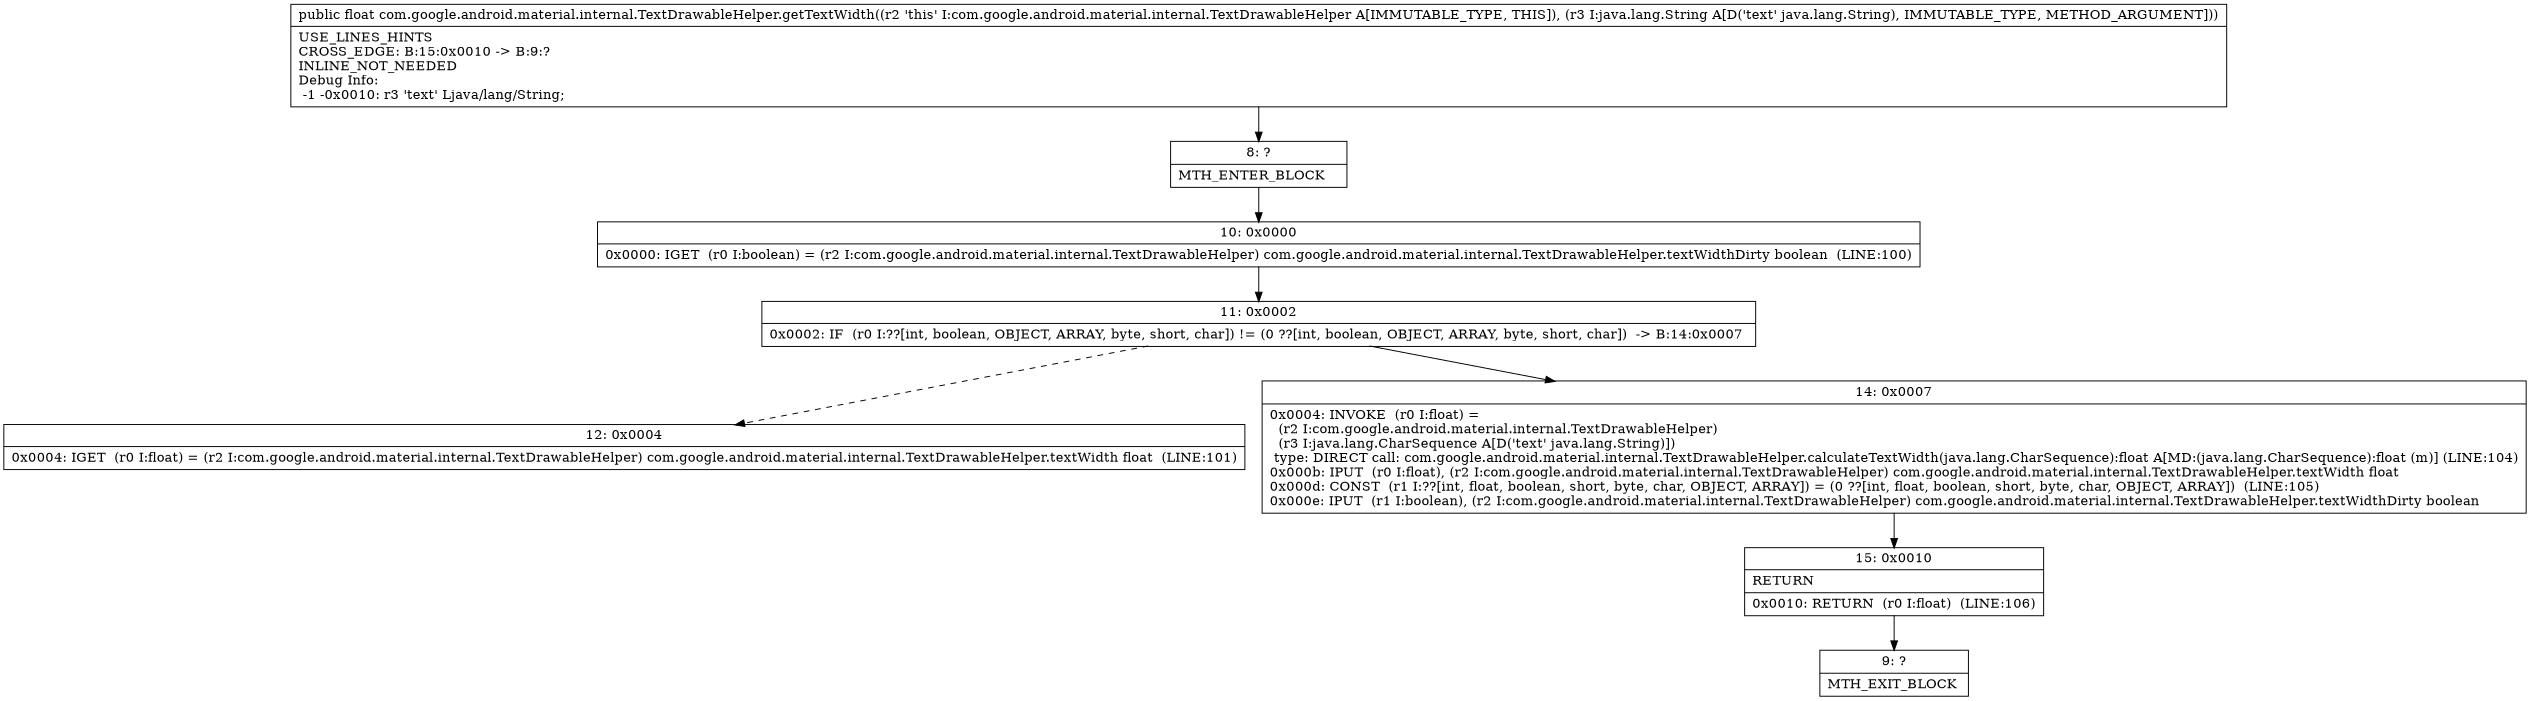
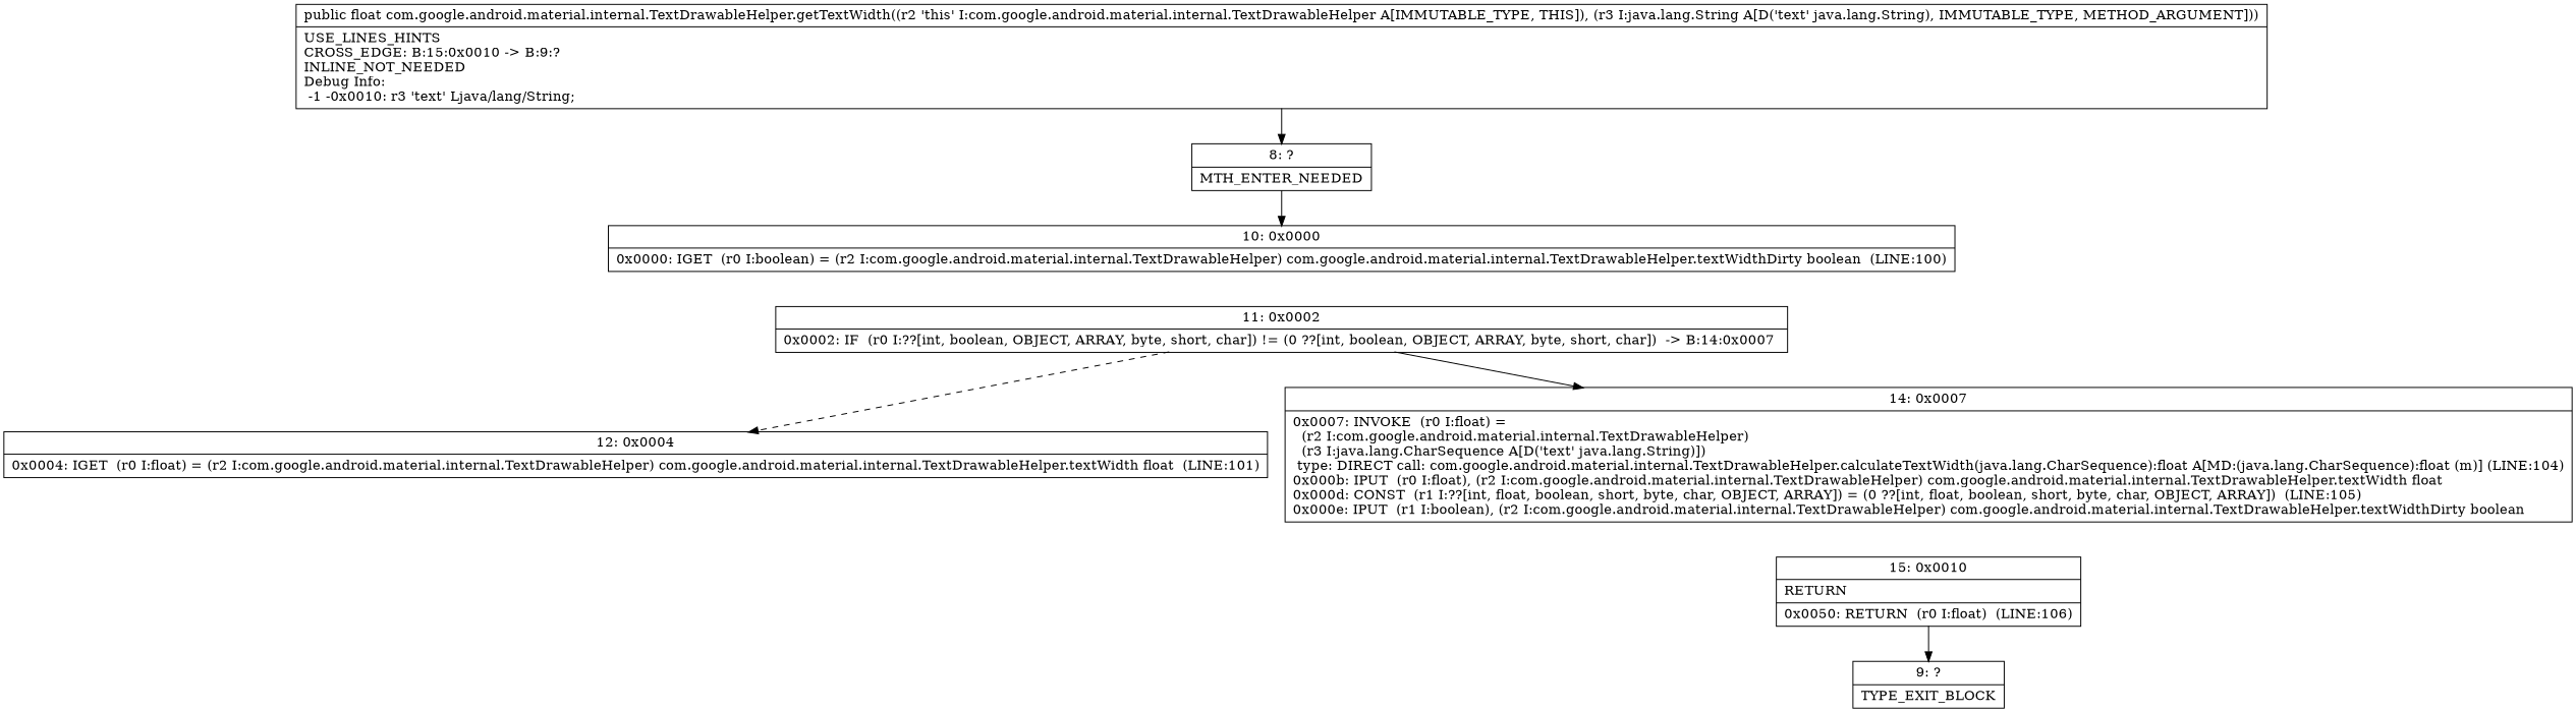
  digraph {
    node [shape=record]
-   n1 [label="{8\:\ ?|MTH_ENTER_BLOCK\l}"]
+   n1 [label="{8\:\ ?|MTH_ENTER_NEEDED\l}"]
    n2 [label="{10\:\ 0x0000|0x0000: IGET  (r0 I:boolean) = (r2 I:com.google.android.material.internal.TextDrawableHelper) com.google.android.material.internal.TextDrawableHelper.textWidthDirty boolean  (LINE:100)\l}"]
    n3 [label="{11\:\ 0x0002|0x0002: IF  (r0 I:??[int, boolean, OBJECT, ARRAY, byte, short, char]) != (0 ??[int, boolean, OBJECT, ARRAY, byte, short, char])  \-\> B:14:0x0007 \l}"]
    n4 [label="{12\:\ 0x0004|0x0004: IGET  (r0 I:float) = (r2 I:com.google.android.material.internal.TextDrawableHelper) com.google.android.material.internal.TextDrawableHelper.textWidth float  (LINE:101)\l}"]
-   n5 [label="{14\:\ 0x0007|0x0004: INVOKE  (r0 I:float) = \l  (r2 I:com.google.android.material.internal.TextDrawableHelper)\l  (r3 I:java.lang.CharSequence A[D('text' java.lang.String)])\l type: DIRECT call: com.google.android.material.internal.TextDrawableHelper.calculateTextWidth(java.lang.CharSequence):float A[MD:(java.lang.CharSequence):float (m)] (LINE:104)\l0x000b: IPUT  (r0 I:float), (r2 I:com.google.android.material.internal.TextDrawableHelper) com.google.android.material.internal.TextDrawableHelper.textWidth float \l0x000d: CONST  (r1 I:??[int, float, boolean, short, byte, char, OBJECT, ARRAY]) = (0 ??[int, float, boolean, short, byte, char, OBJECT, ARRAY])  (LINE:105)\l0x000e: IPUT  (r1 I:boolean), (r2 I:com.google.android.material.internal.TextDrawableHelper) com.google.android.material.internal.TextDrawableHelper.textWidthDirty boolean \l}"]
-   n6 [label="{15\:\ 0x0010|RETURN\l|0x0010: RETURN  (r0 I:float)  (LINE:106)\l}"]
-   n7 [label="{9\:\ ?|MTH_EXIT_BLOCK\l}"]
+   n5 [label="{14\:\ 0x0007|0x0007: INVOKE  (r0 I:float) = \l  (r2 I:com.google.android.material.internal.TextDrawableHelper)\l  (r3 I:java.lang.CharSequence A[D('text' java.lang.String)])\l type: DIRECT call: com.google.android.material.internal.TextDrawableHelper.calculateTextWidth(java.lang.CharSequence):float A[MD:(java.lang.CharSequence):float (m)] (LINE:104)\l0x000b: IPUT  (r0 I:float), (r2 I:com.google.android.material.internal.TextDrawableHelper) com.google.android.material.internal.TextDrawableHelper.textWidth float \l0x000d: CONST  (r1 I:??[int, float, boolean, short, byte, char, OBJECT, ARRAY]) = (0 ??[int, float, boolean, short, byte, char, OBJECT, ARRAY])  (LINE:105)\l0x000e: IPUT  (r1 I:boolean), (r2 I:com.google.android.material.internal.TextDrawableHelper) com.google.android.material.internal.TextDrawableHelper.textWidthDirty boolean \l}"]
+   n6 [label="{15\:\ 0x0010|RETURN\l|0x0050: RETURN  (r0 I:float)  (LINE:106)\l}"]
+   n7 [label="{9\:\ ?|TYPE_EXIT_BLOCK\l}"]
    n8 [label="{public float com.google.android.material.internal.TextDrawableHelper.getTextWidth((r2 'this' I:com.google.android.material.internal.TextDrawableHelper A[IMMUTABLE_TYPE, THIS]), (r3 I:java.lang.String A[D('text' java.lang.String), IMMUTABLE_TYPE, METHOD_ARGUMENT]))  | USE_LINES_HINTS\lCROSS_EDGE: B:15:0x0010 \-\> B:9:?\lINLINE_NOT_NEEDED\lDebug Info:\l  \-1 \-0x0010: r3 'text' Ljava\/lang\/String;\l}"]
    n1 -> n2
-   n2 -> n3
    n3 -> n4 [style=dashed]
    n3 -> n5
-   n5 -> n6
    n6 -> n7
    n8 -> n1
  }
